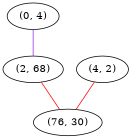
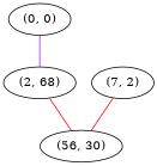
  graph {
    edge [color=red weight=1]
-   "(0, 0)" [label="(0, 4)"]
+   "(0, 0)"
    "(2, 68)"
-   "(7, 2)" [label="(4, 2)"]
-   "(76, 30)"
+   "(7, 2)"
+   "(76, 30)" [label="(56, 30)"]
    "(0, 0)" -- "(2, 68)" [color=purple weight=4]
    "(2, 68)" -- "(76, 30)"
    "(7, 2)" -- "(76, 30)"
  }
